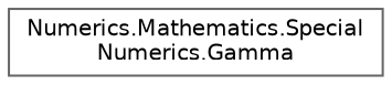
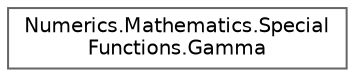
  digraph {
    rankdir=TB
-   n1 [color=grey40 fillcolor=white fontname=Helvetica fontsize=10 height=0.2 label="Numerics.Mathematics.Special\lNumerics.Gamma" shape=box style=filled width=0.4]
+   n1 [color=grey40 fillcolor=white fontname=Helvetica fontsize=10 height=0.2 label="Numerics.Mathematics.Special\lFunctions.Gamma" shape=box style=filled width=0.4]
  }
